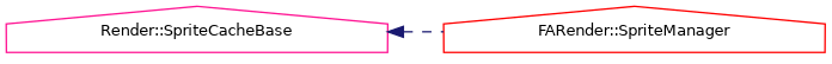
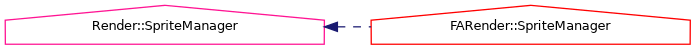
  digraph {
    rankdir=LR
    node [fillcolor=white fontname=Helvetica fontsize=10 shape=house style=filled]
-   n1 [color=deeppink height=0.2 label="Render::SpriteCacheBase" width=0.4]
+   n1 [color=deeppink height=0.2 label="Render::SpriteManager" width=0.4]
    n2 [color=red height=0.2 label="FARender::SpriteManager" width=0.4]
    n1 -> n2 [color=midnightblue dir=back fontname=Helvetica fontsize=10 labelfontname=Helvetica labelfontsize=10 style=dashed]
  }
